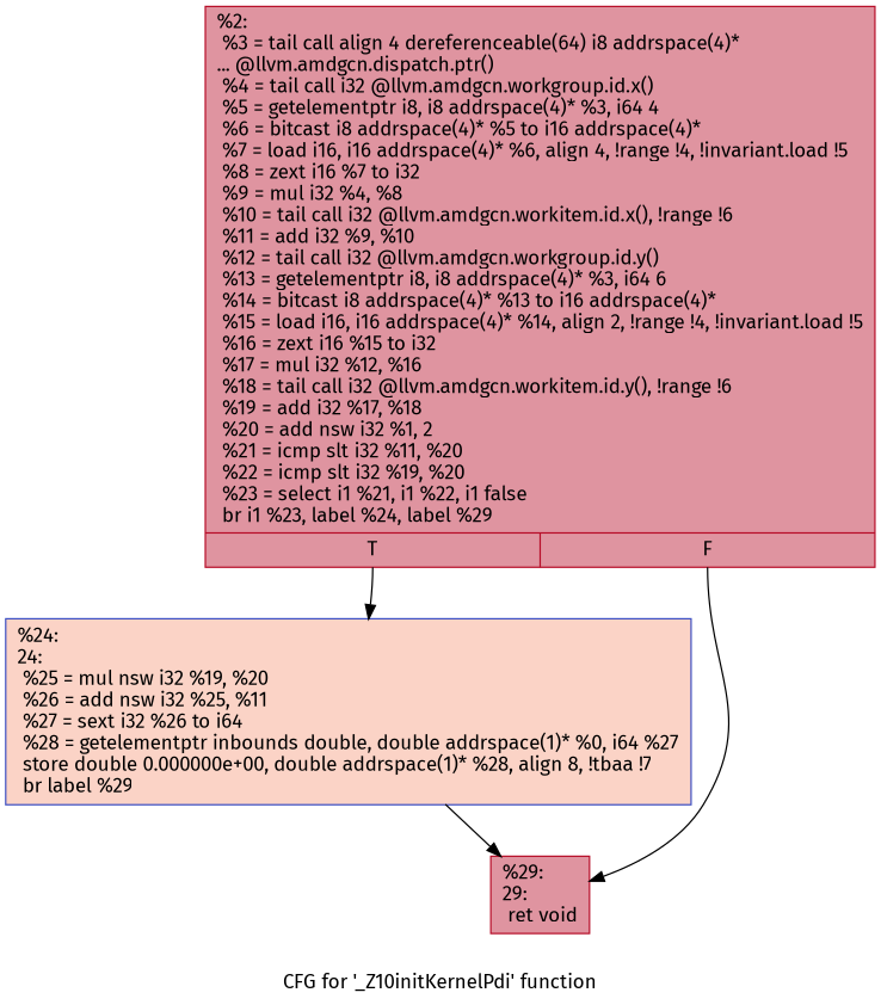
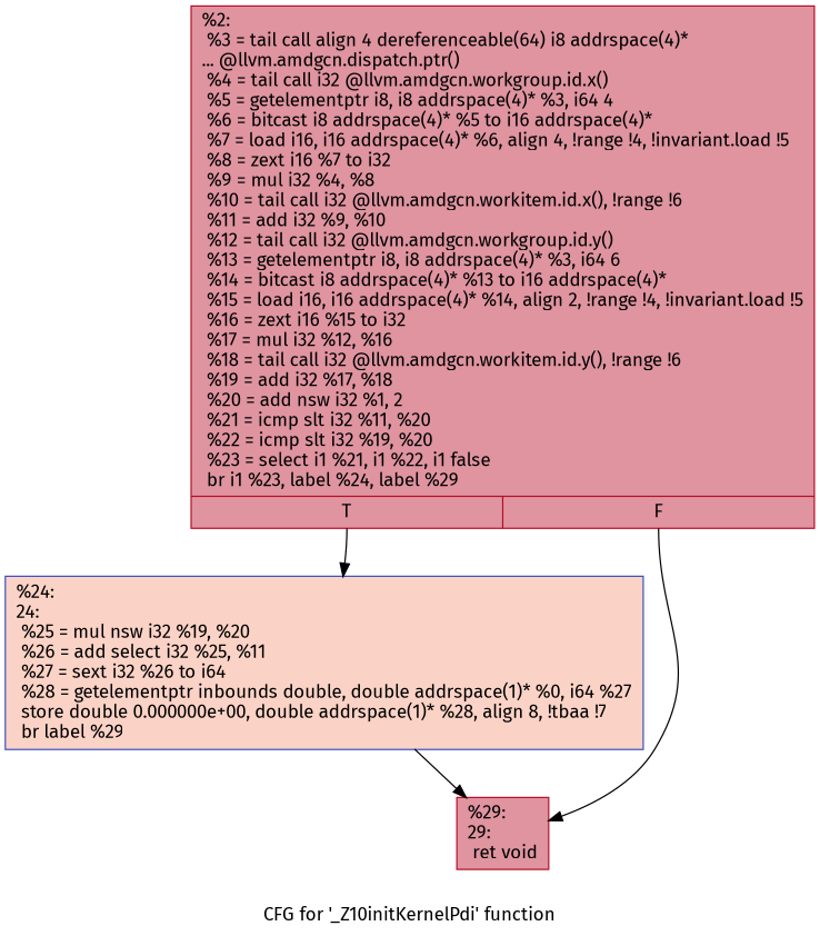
  digraph {
    label="CFG for '_Z10initKernelPdi' function"
    fontname="Fira Sans"
    node [color="#b70d28ff" fillcolor="#b70d2870" shape=record style=filled fontname="Fira Sans"]
    edge [fontname="Fira Sans"]
    n1 [label="{%2:\l  %3 = tail call align 4 dereferenceable(64) i8 addrspace(4)*\l... @llvm.amdgcn.dispatch.ptr()\l  %4 = tail call i32 @llvm.amdgcn.workgroup.id.x()\l  %5 = getelementptr i8, i8 addrspace(4)* %3, i64 4\l  %6 = bitcast i8 addrspace(4)* %5 to i16 addrspace(4)*\l  %7 = load i16, i16 addrspace(4)* %6, align 4, !range !4, !invariant.load !5\l  %8 = zext i16 %7 to i32\l  %9 = mul i32 %4, %8\l  %10 = tail call i32 @llvm.amdgcn.workitem.id.x(), !range !6\l  %11 = add i32 %9, %10\l  %12 = tail call i32 @llvm.amdgcn.workgroup.id.y()\l  %13 = getelementptr i8, i8 addrspace(4)* %3, i64 6\l  %14 = bitcast i8 addrspace(4)* %13 to i16 addrspace(4)*\l  %15 = load i16, i16 addrspace(4)* %14, align 2, !range !4, !invariant.load !5\l  %16 = zext i16 %15 to i32\l  %17 = mul i32 %12, %16\l  %18 = tail call i32 @llvm.amdgcn.workitem.id.y(), !range !6\l  %19 = add i32 %17, %18\l  %20 = add nsw i32 %1, 2\l  %21 = icmp slt i32 %11, %20\l  %22 = icmp slt i32 %19, %20\l  %23 = select i1 %21, i1 %22, i1 false\l  br i1 %23, label %24, label %29\l|{<s0>T|<s1>F}}"]
-   n2 [color="#3d50c3ff" fillcolor="#f59c7d70" label="{%24:\l24:                                               \l  %25 = mul nsw i32 %19, %20\l  %26 = add nsw i32 %25, %11\l  %27 = sext i32 %26 to i64\l  %28 = getelementptr inbounds double, double addrspace(1)* %0, i64 %27\l  store double 0.000000e+00, double addrspace(1)* %28, align 8, !tbaa !7\l  br label %29\l}"]
+   n2 [color="#3d50c3ff" fillcolor="#f59c7d70" label="{%24:\l24:                                               \l  %25 = mul nsw i32 %19, %20\l  %26 = add select i32 %25, %11\l  %27 = sext i32 %26 to i64\l  %28 = getelementptr inbounds double, double addrspace(1)* %0, i64 %27\l  store double 0.000000e+00, double addrspace(1)* %28, align 8, !tbaa !7\l  br label %29\l}"]
    n3 [label="{%29:\l29:                                               \l  ret void\l}"]
    n1 -> n2 [tailport=s0]
    n1 -> n3 [tailport=s1]
    n2 -> n3
  }
